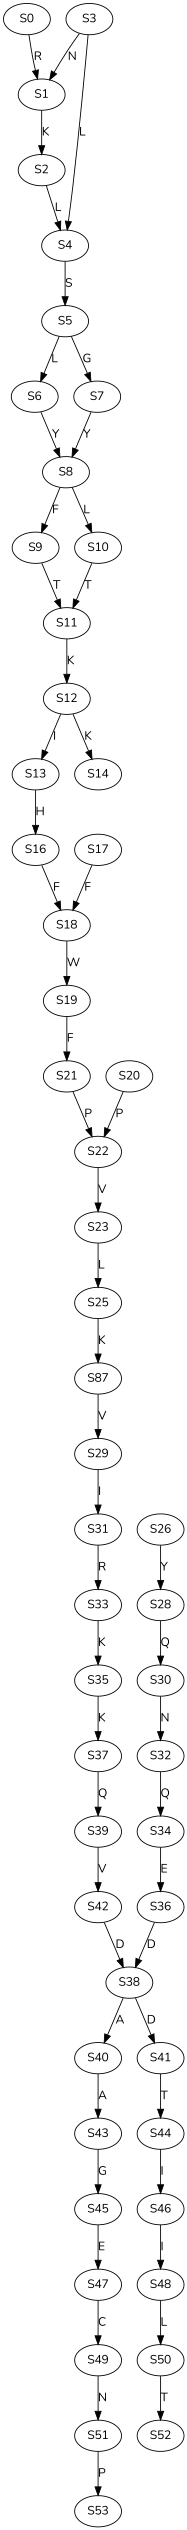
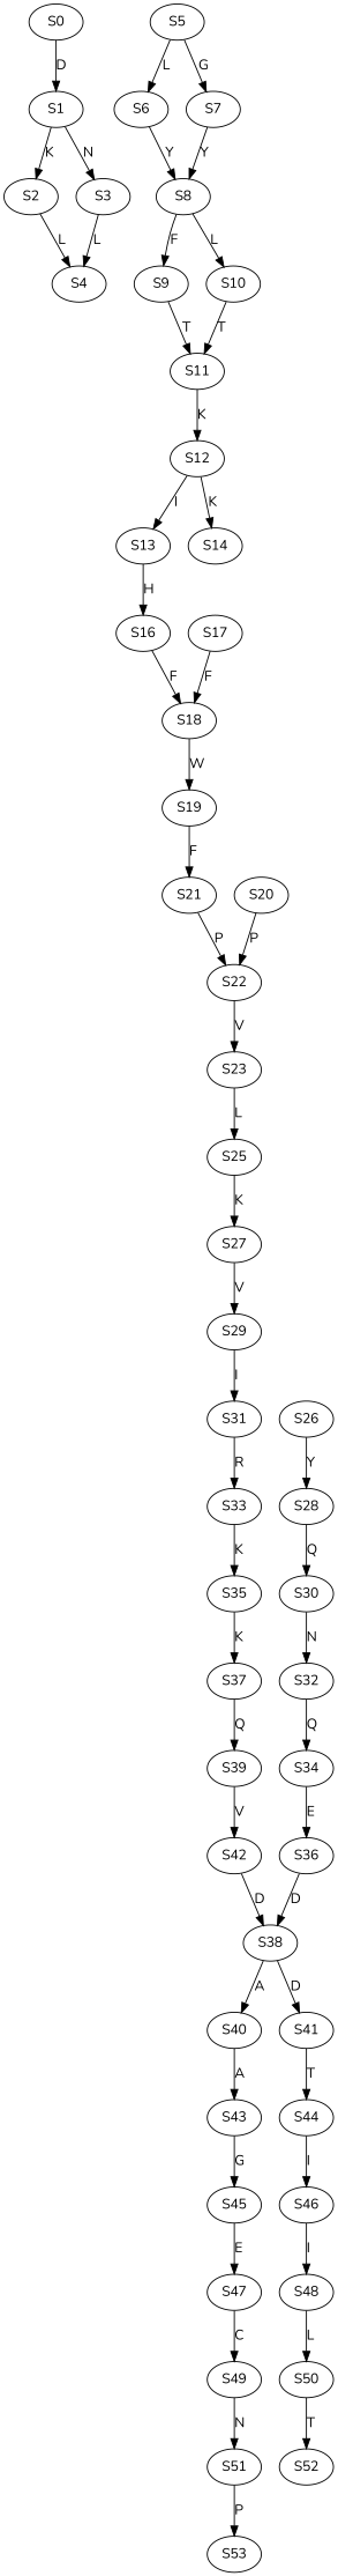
  strict digraph {
    fontname=Nunito
    node [fontname=Nunito]
    edge [fontname=Nunito]
    S0
    S1
    S2
    S3
    S4
    S5
    S6
    S7
    S8
    S9
    S10
    S11
    S12
    S13
    S14
    S16
    S18
    S17
    S19
    S21
    S20
    S22
    S23
    S25
-   S27 [label=S87]
+   S27
    S26
    S28
    S29
    S30
    S31
    S32
    S33
    S34
    S35
    S36
    S37
    S38
    S39
    S40
    S41
    S42
    S43
    S44
    S45
    S46
    S47
    S48
    S49
    S50
    S51
    S52
    S53
-   S0 -> S1 [label=R]
+   S0 -> S1 [label=D]
    S1 -> S2 [label=K]
-   S3 -> S1 [label=N]
+   S1 -> S3 [label=N]
    S2 -> S4 [label=L]
    S3 -> S4 [label=L]
-   S4 -> S5 [label=S]
    S5 -> S6 [label=L]
    S5 -> S7 [label=G]
    S6 -> S8 [label=Y]
    S7 -> S8 [label=Y]
    S8 -> S9 [label=F]
    S8 -> S10 [label=L]
    S9 -> S11 [label=T]
    S10 -> S11 [label=T]
    S11 -> S12 [label=K]
    S12 -> S13 [label=I]
    S12 -> S14 [label=K]
    S13 -> S16 [label=H]
    S16 -> S18 [label=F]
    S18 -> S19 [label=W]
    S17 -> S18 [label=F]
    S19 -> S21 [label=F]
    S21 -> S22 [label=P]
    S20 -> S22 [label=P]
    S22 -> S23 [label=V]
    S23 -> S25 [label=L]
    S25 -> S27 [label=K]
    S27 -> S29 [label=V]
    S26 -> S28 [label=Y]
    S28 -> S30 [label=Q]
    S29 -> S31 [label=I]
    S30 -> S32 [label=N]
    S31 -> S33 [label=R]
    S32 -> S34 [label=Q]
    S33 -> S35 [label=K]
    S34 -> S36 [label=E]
    S35 -> S37 [label=K]
    S36 -> S38 [label=D]
    S37 -> S39 [label=Q]
    S38 -> S40 [label=A]
    S38 -> S41 [label=D]
    S39 -> S42 [label=V]
    S40 -> S43 [label=A]
    S41 -> S44 [label=T]
    S42 -> S38 [label=D]
    S43 -> S45 [label=G]
    S44 -> S46 [label=I]
    S45 -> S47 [label=E]
    S46 -> S48 [label=I]
    S47 -> S49 [label=C]
    S48 -> S50 [label=L]
    S49 -> S51 [label=N]
    S50 -> S52 [label=T]
    S51 -> S53 [label=P]
  }
